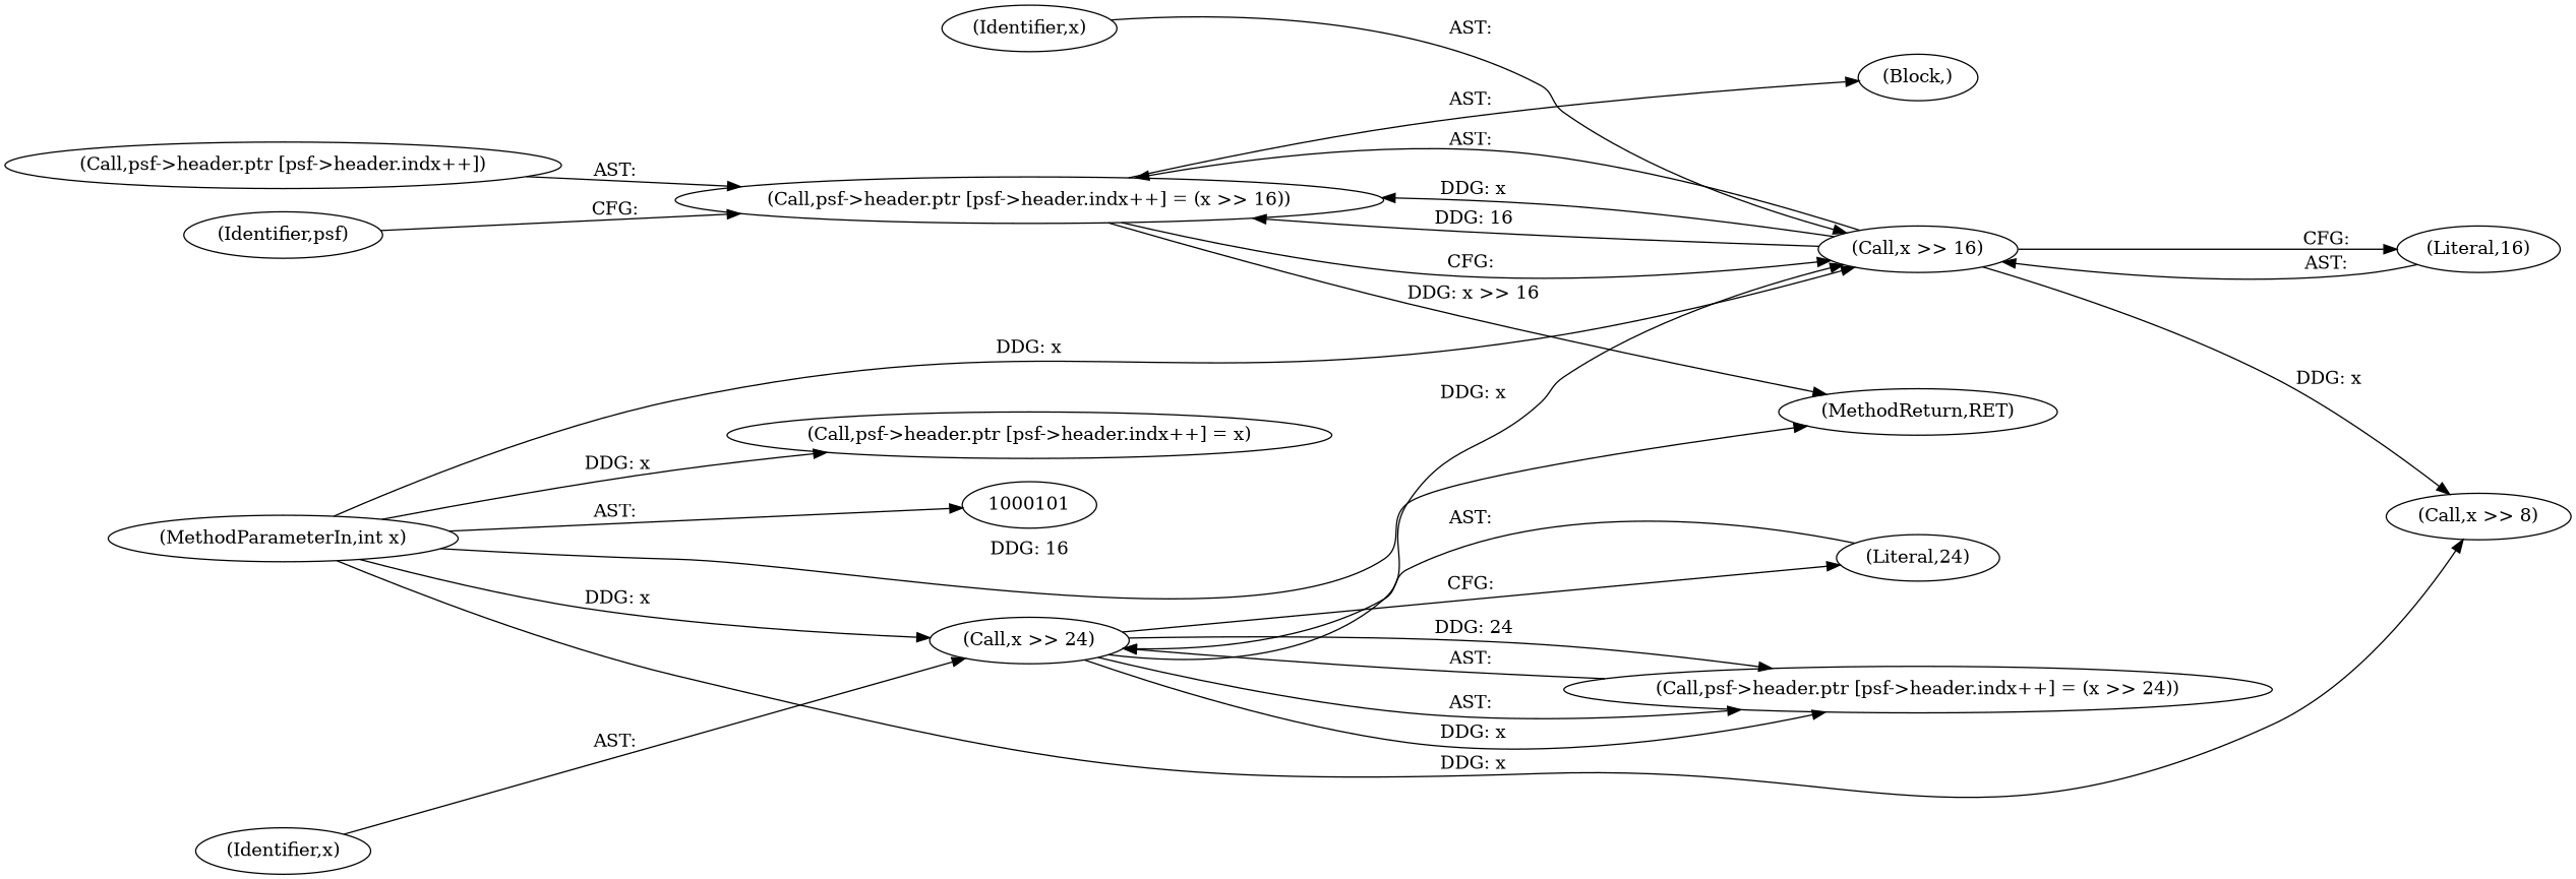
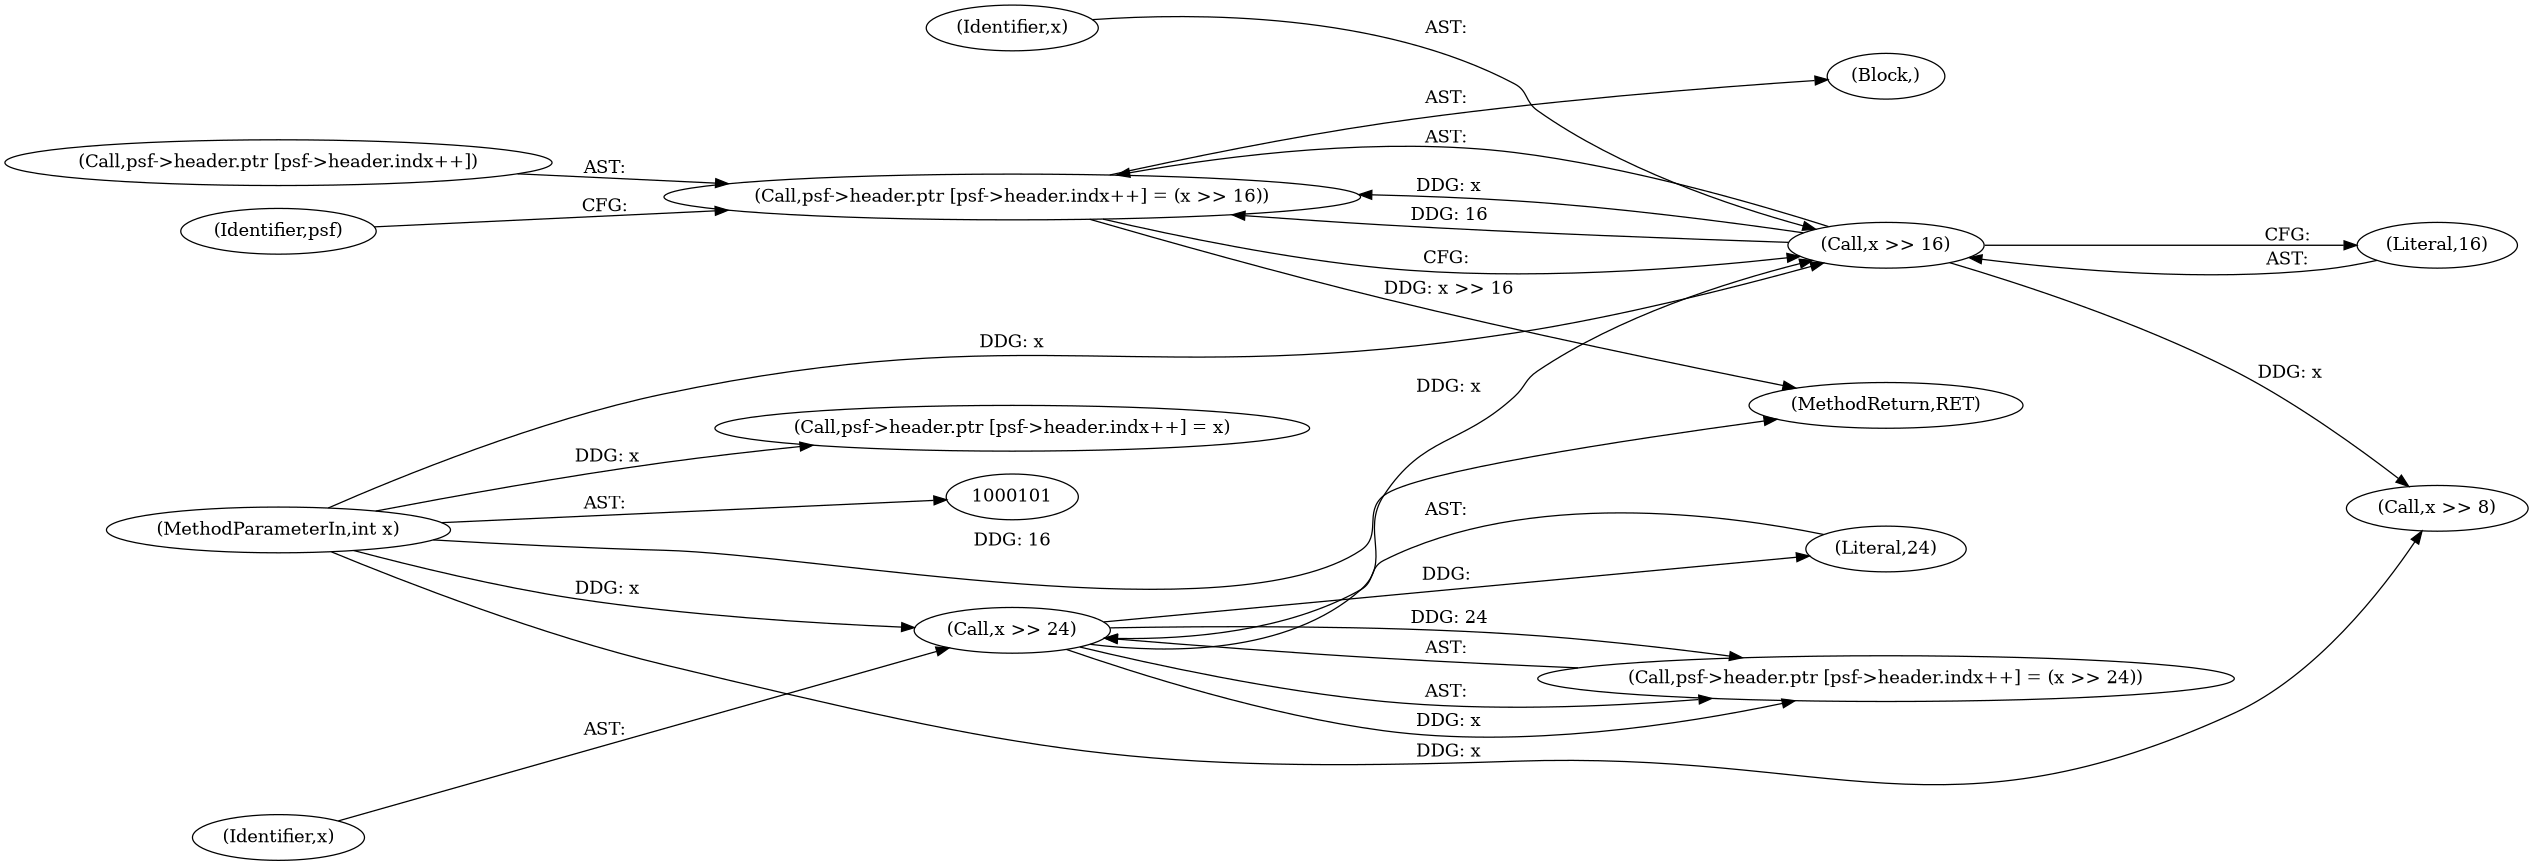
  digraph {
    rankdir=LR
    n1 [label="(Call,psf->header.ptr [psf->header.indx++] = (x >> 16))"]
    n2 [label="(Call,x >> 16)"]
    n3 [label="(Block,)"]
    n4 [label="(MethodReturn,RET)"]
    n5 [label="(Literal,16)"]
    n6 [label="(Call,x >> 8)"]
    n7 [label="(Call,x >> 24)"]
    n8 [label="(Call,psf->header.ptr [psf->header.indx++] = (x >> 24))"]
    n9 [label="(Literal,24)"]
    n10 [label="(MethodParameterIn,int x)"]
    n11 [label="(Call,psf->header.ptr [psf->header.indx++] = x)"]
    1000101
    n13 [label="(Call,psf->header.ptr [psf->header.indx++])"]
    n14 [label="(Identifier,x)"]
    n15 [label="(Identifier,x)"]
    n16 [label="(Identifier,psf)"]
    n1 -> n2 [label="CFG: "]
    n1 -> n3 [label="AST: "]
    n1 -> n4 [label="DDG: x >> 16"]
    n2 -> n1 [label="AST: "]
    n2 -> n1 [label="DDG: x"]
    n2 -> n1 [label="DDG: 16"]
    n2 -> n5 [label="CFG: "]
    n2 -> n6 [label="DDG: x"]
    n5 -> n2 [label="AST: "]
    n7 -> n2 [label="DDG: x"]
    n7 -> n8 [label="AST: "]
    n7 -> n8 [label="DDG: x"]
    n7 -> n8 [label="DDG: 24"]
-   n7 -> n9 [label="CFG: "]
+   n7 -> n9 [label="DDG: "]
    n8 -> n7 [label="AST: "]
    n9 -> n7 [label="AST: "]
    n10 -> n2 [label="DDG: x"]
    n10 -> n4 [label="DDG: 16"]
    n10 -> n6 [label="DDG: x"]
    n10 -> n7 [label="DDG: x"]
    n10 -> n11 [label="DDG: x"]
    n10 -> 1000101 [label="AST: "]
    n13 -> n1 [label="AST: "]
    n14 -> n2 [label="AST: "]
    n15 -> n7 [label="AST: "]
    n16 -> n1 [label="CFG: "]
  }
